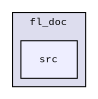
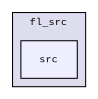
  digraph {
    compound=true
    fontname="Liberation Mono"
    n1 [fillcolor="#eeeeff" fontname="Liberation Mono" fontsize=10 label=src pencolor=black shape=box style=filled]
    subgraph cluster_1 {
      bgcolor="#ddddee"
      fontsize=10
-     label=fl_doc
+     label=fl_src
      pencolor=black
      n1
    }
  }
